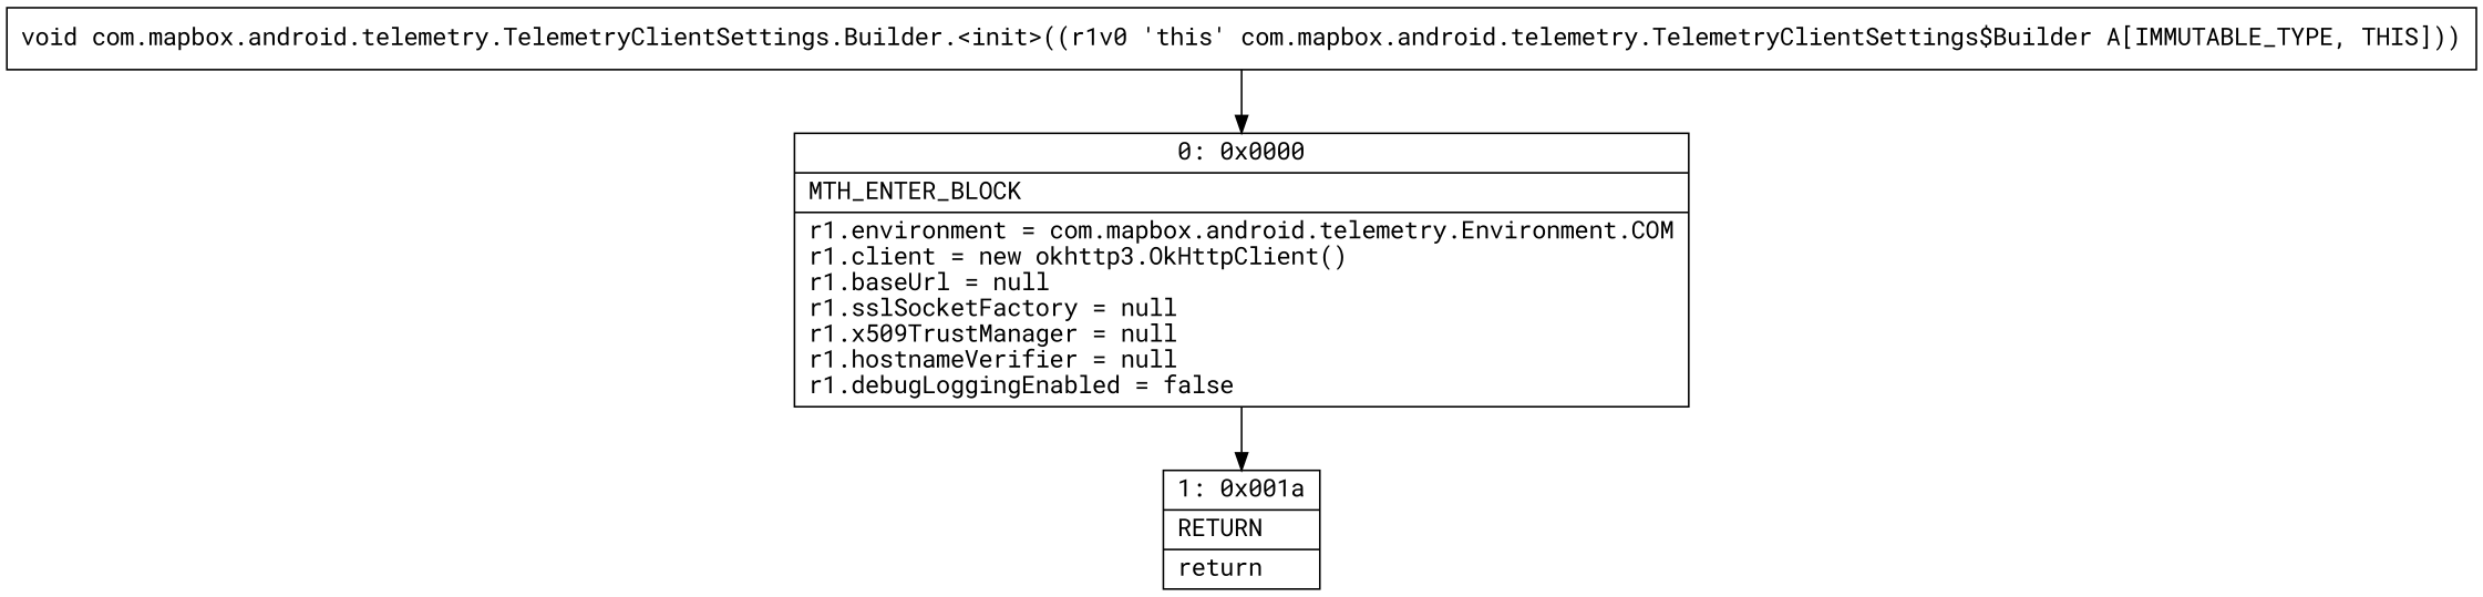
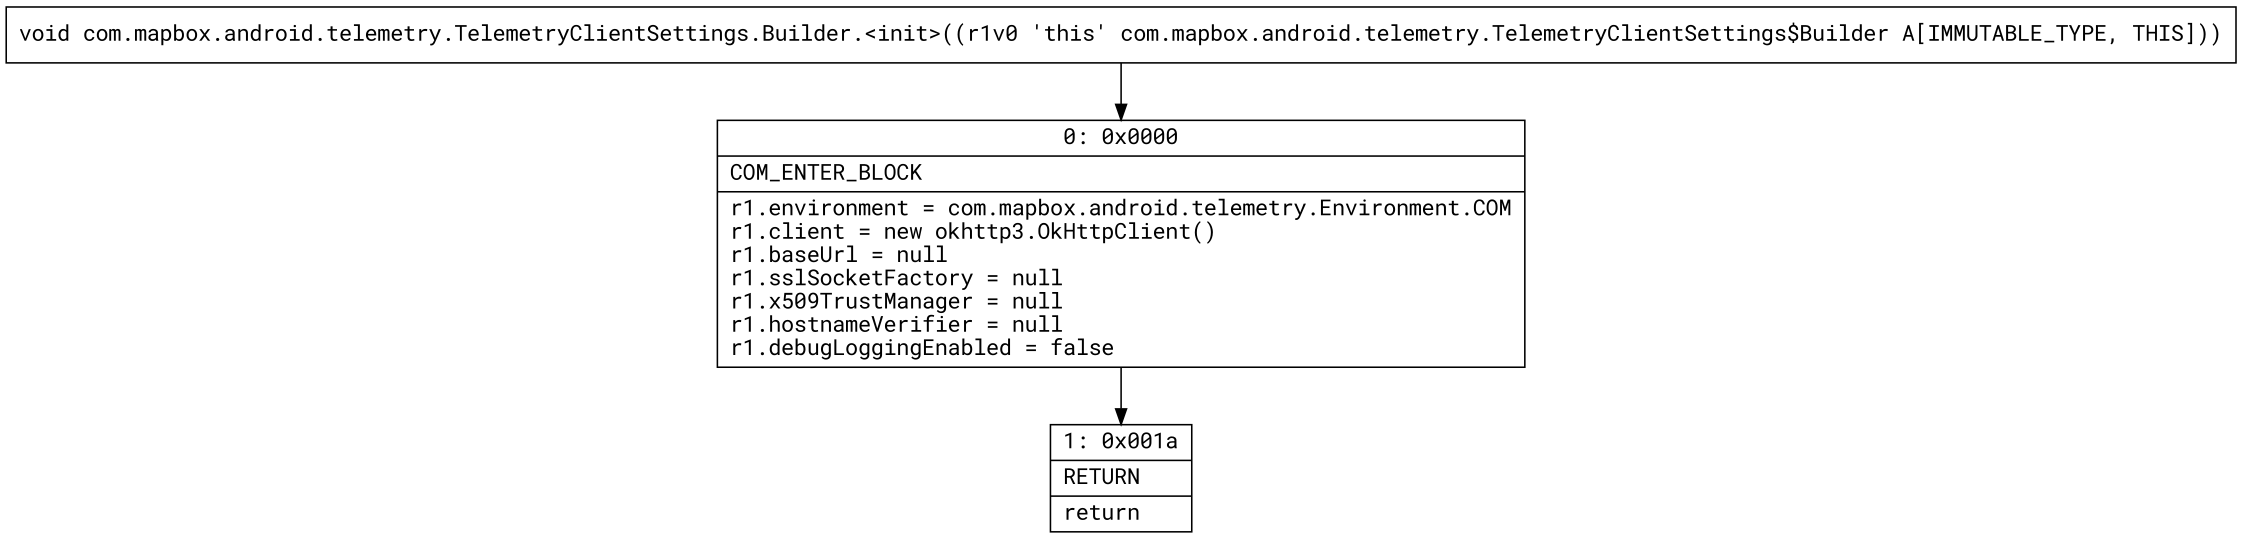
  digraph {
    fontname="Roboto Mono"
    node [shape=record fontname="Roboto Mono"]
    edge [fontname="Roboto Mono"]
-   n1 [label="{0\:\ 0x0000|MTH_ENTER_BLOCK\l|r1.environment = com.mapbox.android.telemetry.Environment.COM\lr1.client = new okhttp3.OkHttpClient()\lr1.baseUrl = null\lr1.sslSocketFactory = null\lr1.x509TrustManager = null\lr1.hostnameVerifier = null\lr1.debugLoggingEnabled = false\l}"]
+   n1 [label="{0\:\ 0x0000|COM_ENTER_BLOCK\l|r1.environment = com.mapbox.android.telemetry.Environment.COM\lr1.client = new okhttp3.OkHttpClient()\lr1.baseUrl = null\lr1.sslSocketFactory = null\lr1.x509TrustManager = null\lr1.hostnameVerifier = null\lr1.debugLoggingEnabled = false\l}"]
    n2 [label="{1\:\ 0x001a|RETURN\l|return\l}"]
    n3 [label="{void com.mapbox.android.telemetry.TelemetryClientSettings.Builder.\<init\>((r1v0 'this' com.mapbox.android.telemetry.TelemetryClientSettings$Builder A[IMMUTABLE_TYPE, THIS])) }"]
    n1 -> n2
    n3 -> n1
  }
